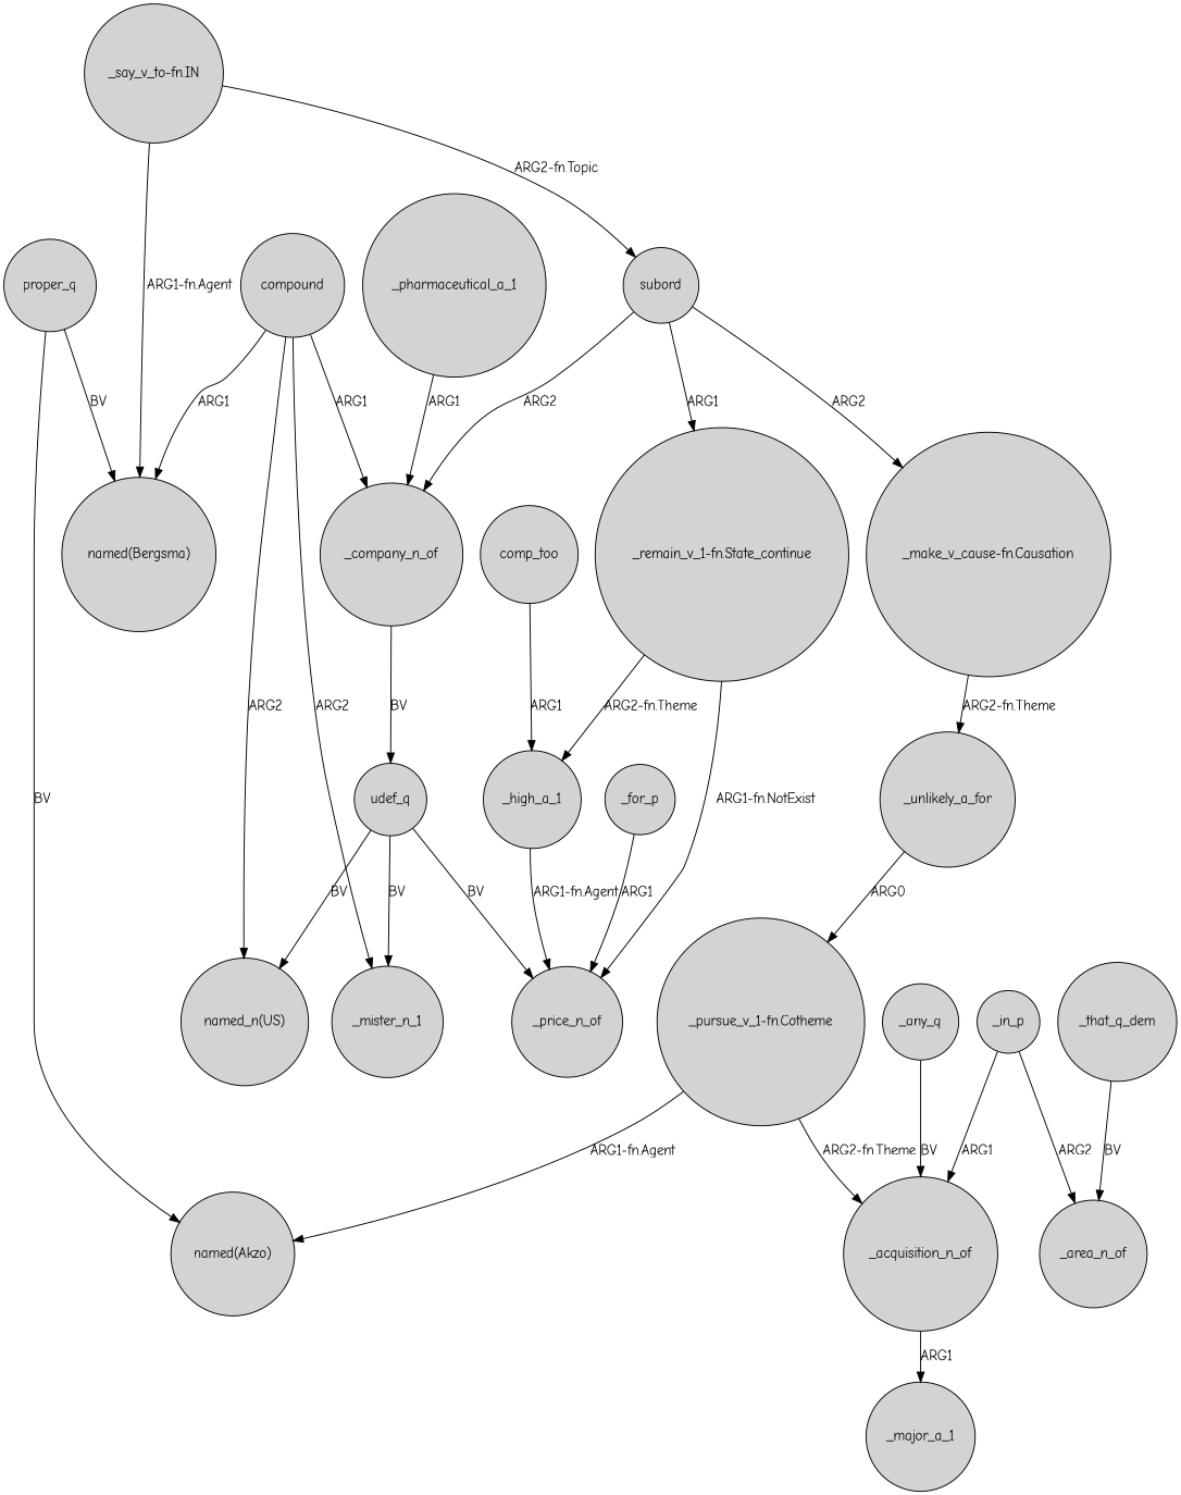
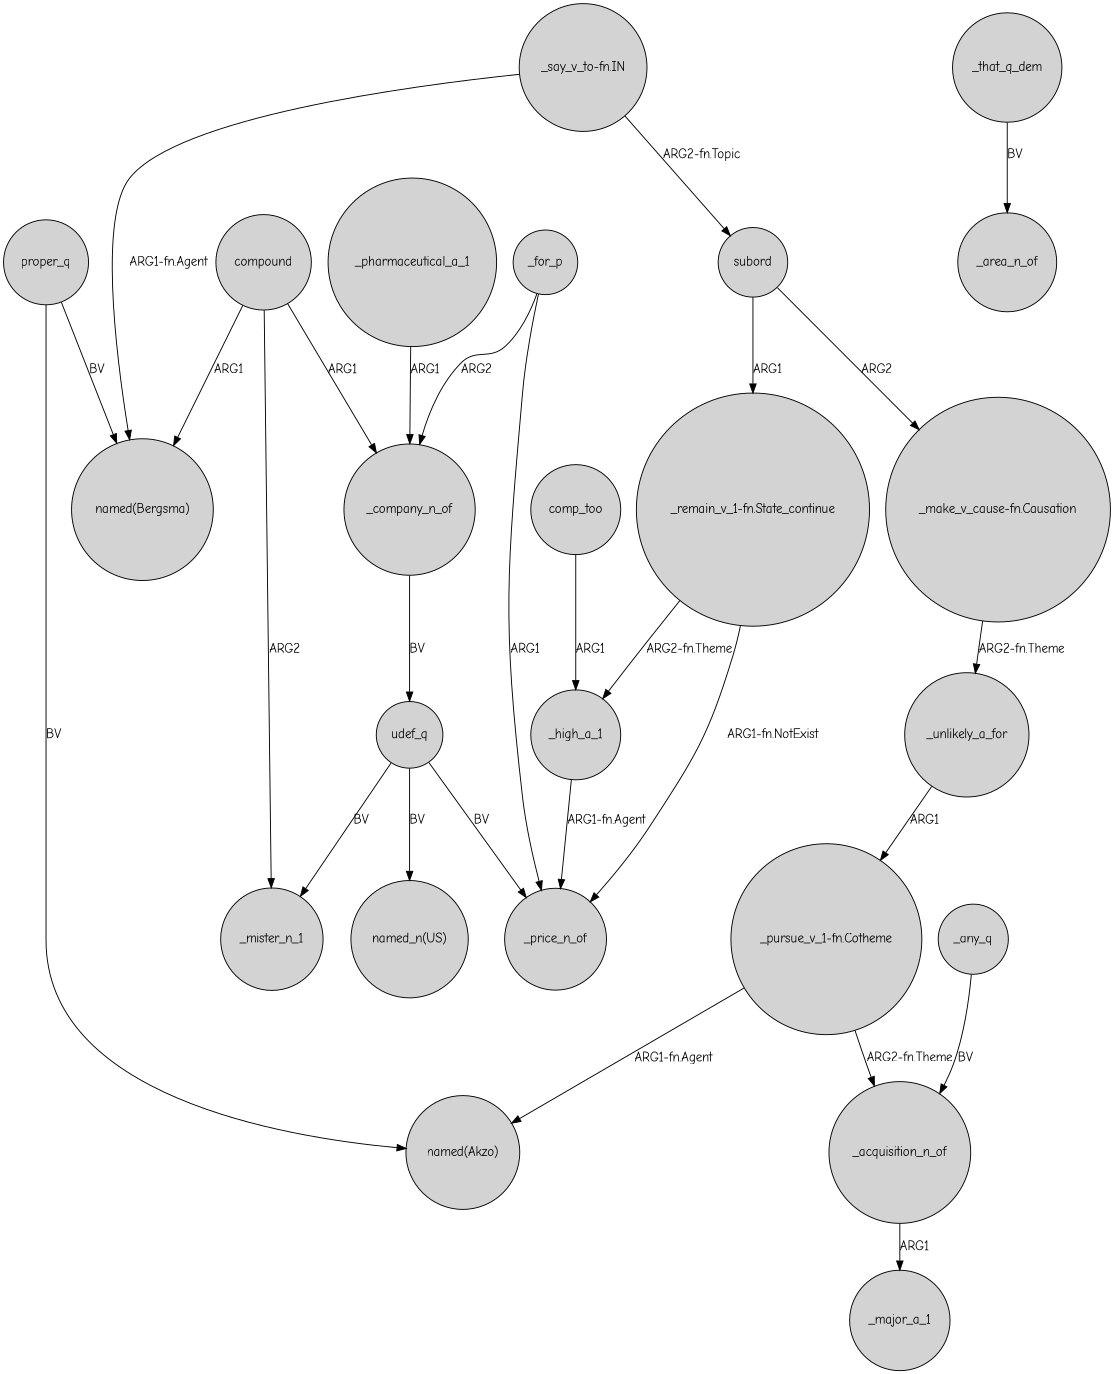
  digraph {
    fontname="Comic Neue"
    node [fontname="Comic Neue" shape=circle style=filled]
    edge [fontname="Comic Neue"]
    proper_q
    "named(Bergsma)"
    "named(Akzo)"
    udef_q
    "named_n(US)"
    _price_n_of
    _mister_n_1
    _company_n_of
    subord
    "_make_v_cause-fn.Causation"
    "_remain_v_1-fn.State_continue"
    _unlikely_a_for
    _high_a_1
    "_pursue_v_1-fn.Cotheme"
    compound
    _for_p
-   _in_p
    _acquisition_n_of
    _area_n_of
    _major_a_1
    _that_q_dem
    comp_too
    "_say_v_to-fn.IN"
    _pharmaceutical_a_1
    _any_q
    proper_q -> "named(Bergsma)" [label=BV]
    proper_q -> "named(Akzo)" [label=BV]
    udef_q -> "named_n(US)" [label=BV]
    udef_q -> _price_n_of [label=BV]
    udef_q -> _mister_n_1 [label=BV]
    _company_n_of -> udef_q [label=BV]
    subord -> "_make_v_cause-fn.Causation" [label=ARG2]
    subord -> "_remain_v_1-fn.State_continue" [label=ARG1]
    "_make_v_cause-fn.Causation" -> _unlikely_a_for [label="ARG2-fn.Theme"]
    "_remain_v_1-fn.State_continue" -> _price_n_of [label="ARG1-fn.NotExist"]
    "_remain_v_1-fn.State_continue" -> _high_a_1 [label="ARG2-fn.Theme"]
-   _unlikely_a_for -> "_pursue_v_1-fn.Cotheme" [label=ARG0]
+   _unlikely_a_for -> "_pursue_v_1-fn.Cotheme" [label=ARG1]
    _high_a_1 -> _price_n_of [label="ARG1-fn.Agent"]
    "_pursue_v_1-fn.Cotheme" -> "named(Akzo)" [label="ARG1-fn.Agent"]
    "_pursue_v_1-fn.Cotheme" -> _acquisition_n_of [label="ARG2-fn.Theme"]
    compound -> "named(Bergsma)" [label=ARG1]
-   compound -> "named_n(US)" [label=ARG2]
    compound -> _mister_n_1 [label=ARG2]
    compound -> _company_n_of [label=ARG1]
    _for_p -> _price_n_of [label=ARG1]
-   subord -> _company_n_of [label=ARG2]
-   _in_p -> _acquisition_n_of [label=ARG1]
-   _in_p -> _area_n_of [label=ARG2]
+   _for_p -> _company_n_of [label=ARG2]
    _acquisition_n_of -> _major_a_1 [label=ARG1]
    _that_q_dem -> _area_n_of [label=BV]
    comp_too -> _high_a_1 [label=ARG1]
    "_say_v_to-fn.IN" -> "named(Bergsma)" [label="ARG1-fn.Agent"]
    "_say_v_to-fn.IN" -> subord [label="ARG2-fn.Topic"]
    _pharmaceutical_a_1 -> _company_n_of [label=ARG1]
    _any_q -> _acquisition_n_of [label=BV]
  }
